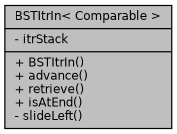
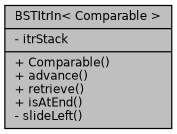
  digraph {
-   n1 [color=black fillcolor=grey75 fontcolor=black fontname=Helvetica fontsize=10 height=0.2 label="{BSTItrIn\< Comparable \>\n|- itrStack\l|+ BSTItrIn()\l+ advance()\l+ retrieve()\l+ isAtEnd()\l- slideLeft()\l}" shape=record style=filled width=0.4]
+   n1 [color=black fillcolor=grey75 fontcolor=black fontname=Helvetica fontsize=10 height=0.2 label="{BSTItrIn\< Comparable \>\n|- itrStack\l|+ Comparable()\l+ advance()\l+ retrieve()\l+ isAtEnd()\l- slideLeft()\l}" shape=record style=filled width=0.4]
  }
